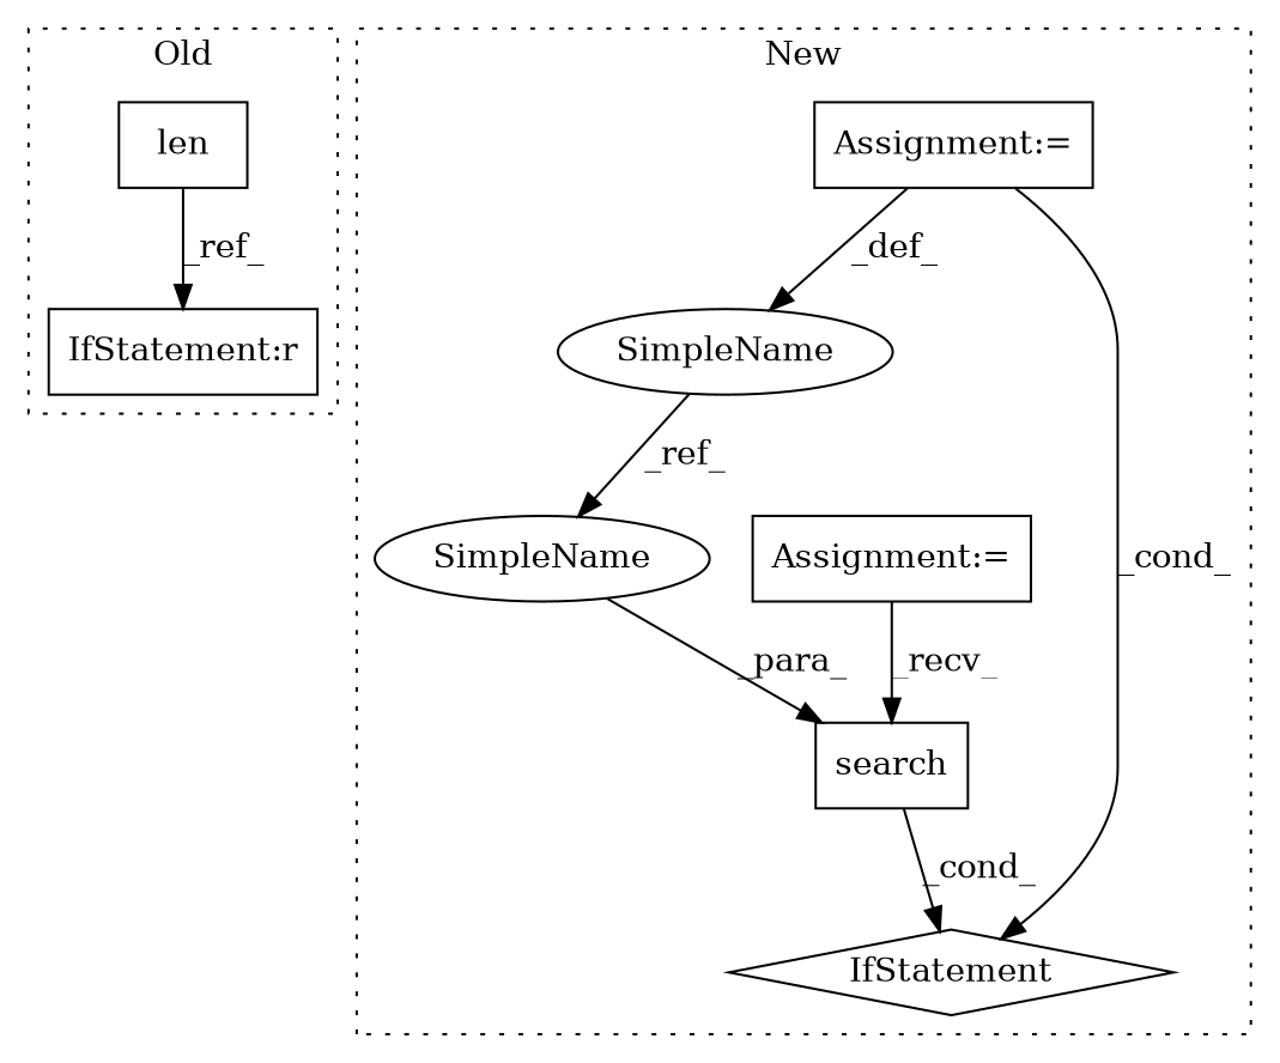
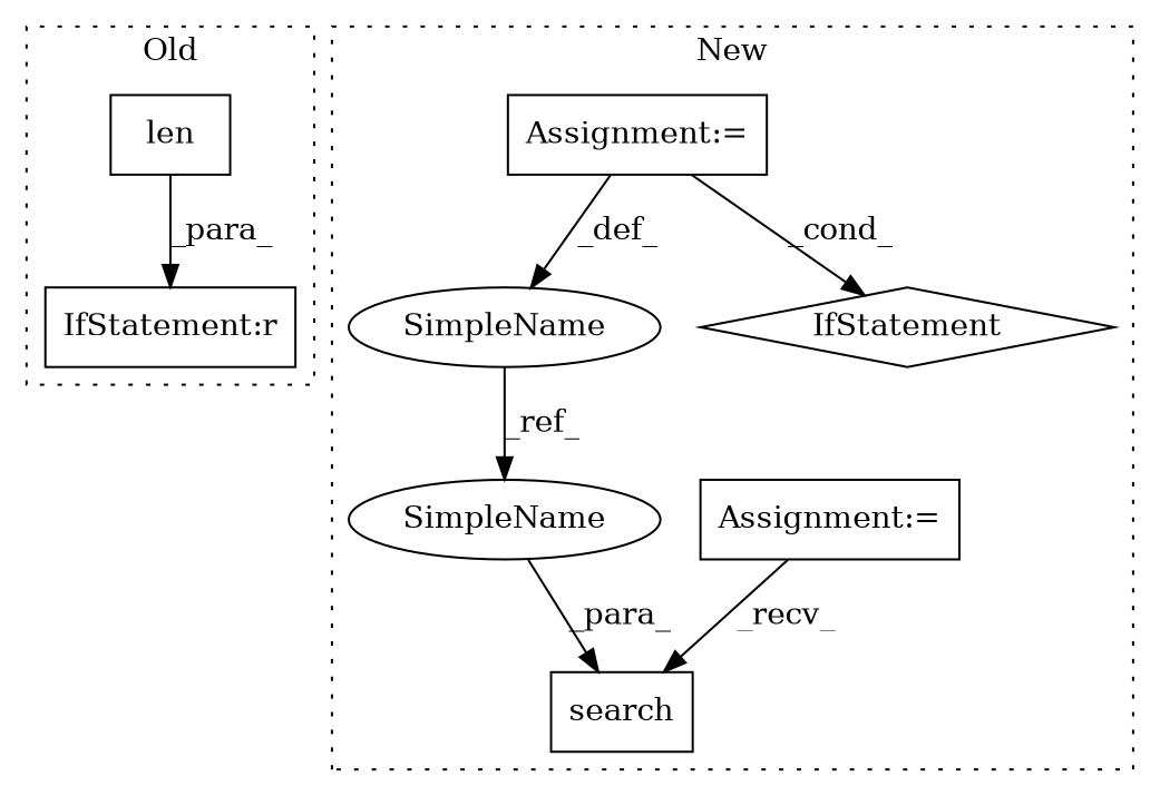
  digraph {
    node [a=32 l=7 shape=box]
    n1 [l="4,1" label=len s="578,590"]
    n2 [a=27 l=3 label="IfStatement:r" s=591]
    n3 [l="7,1" label=search s="1428,1442"]
    n4 [a=7 l=2 label="Assignment:=" s=1114]
    n5 [a=42 label=SimpleName s=1386 shape=ellipse]
    n6 [a=25 l="4,2" label=IfStatement s="1421,1443" shape=diamond]
    n7 [a=7 l="61,2" label="Assignment:=" s="1321,1407"]
    n8 [a=42 label=SimpleName s=1435 shape=ellipse]
    subgraph cluster_1 {
      label=Old
      style=dotted
      n1
      n2
    }
    subgraph cluster_2 {
      label=New
      style=dotted
      n3
      n4
      n5
      n6
      n7
      n8
    }
-   n1 -> n2 [label=_ref_]
-   n3 -> n6 [label=_cond_]
+   n1 -> n2 [label=_para_]
    n4 -> n3 [label=_recv_]
    n5 -> n8 [label=_ref_]
    n7 -> n5 [label=_def_]
    n7 -> n6 [label=_cond_]
    n8 -> n3 [label=_para_]
  }
